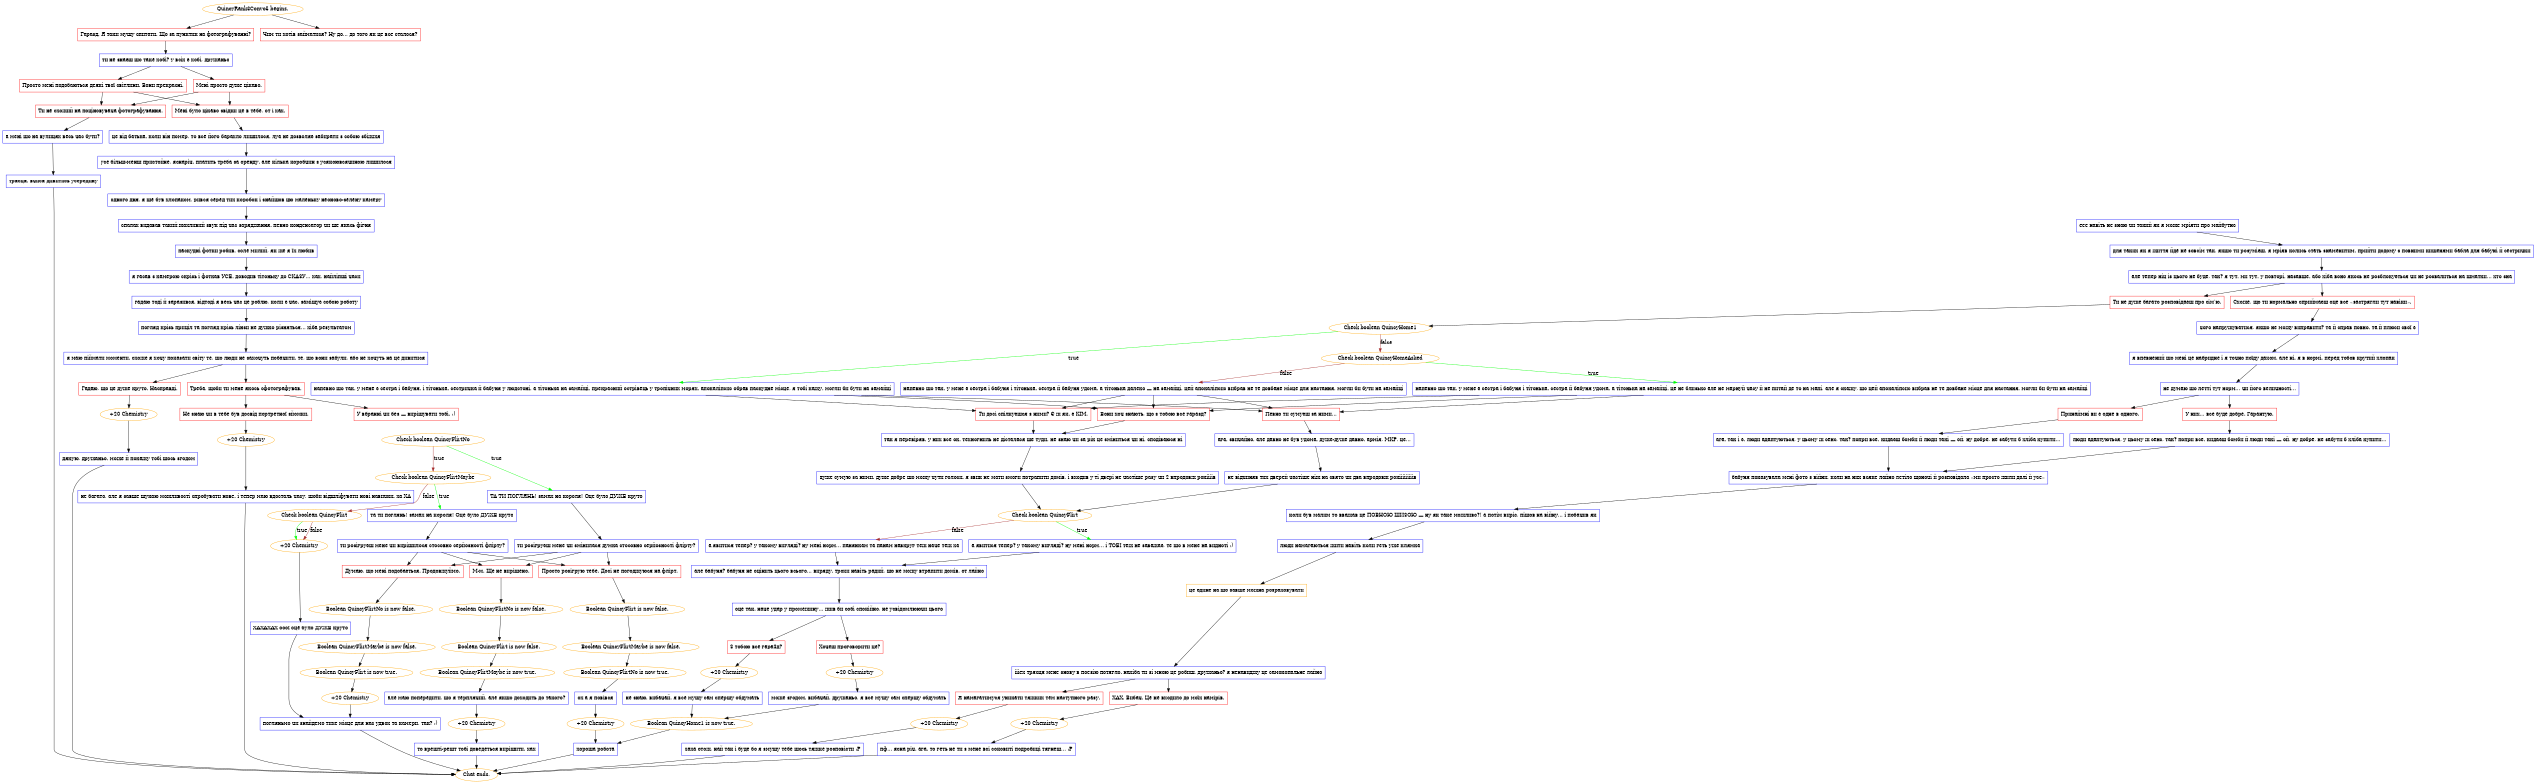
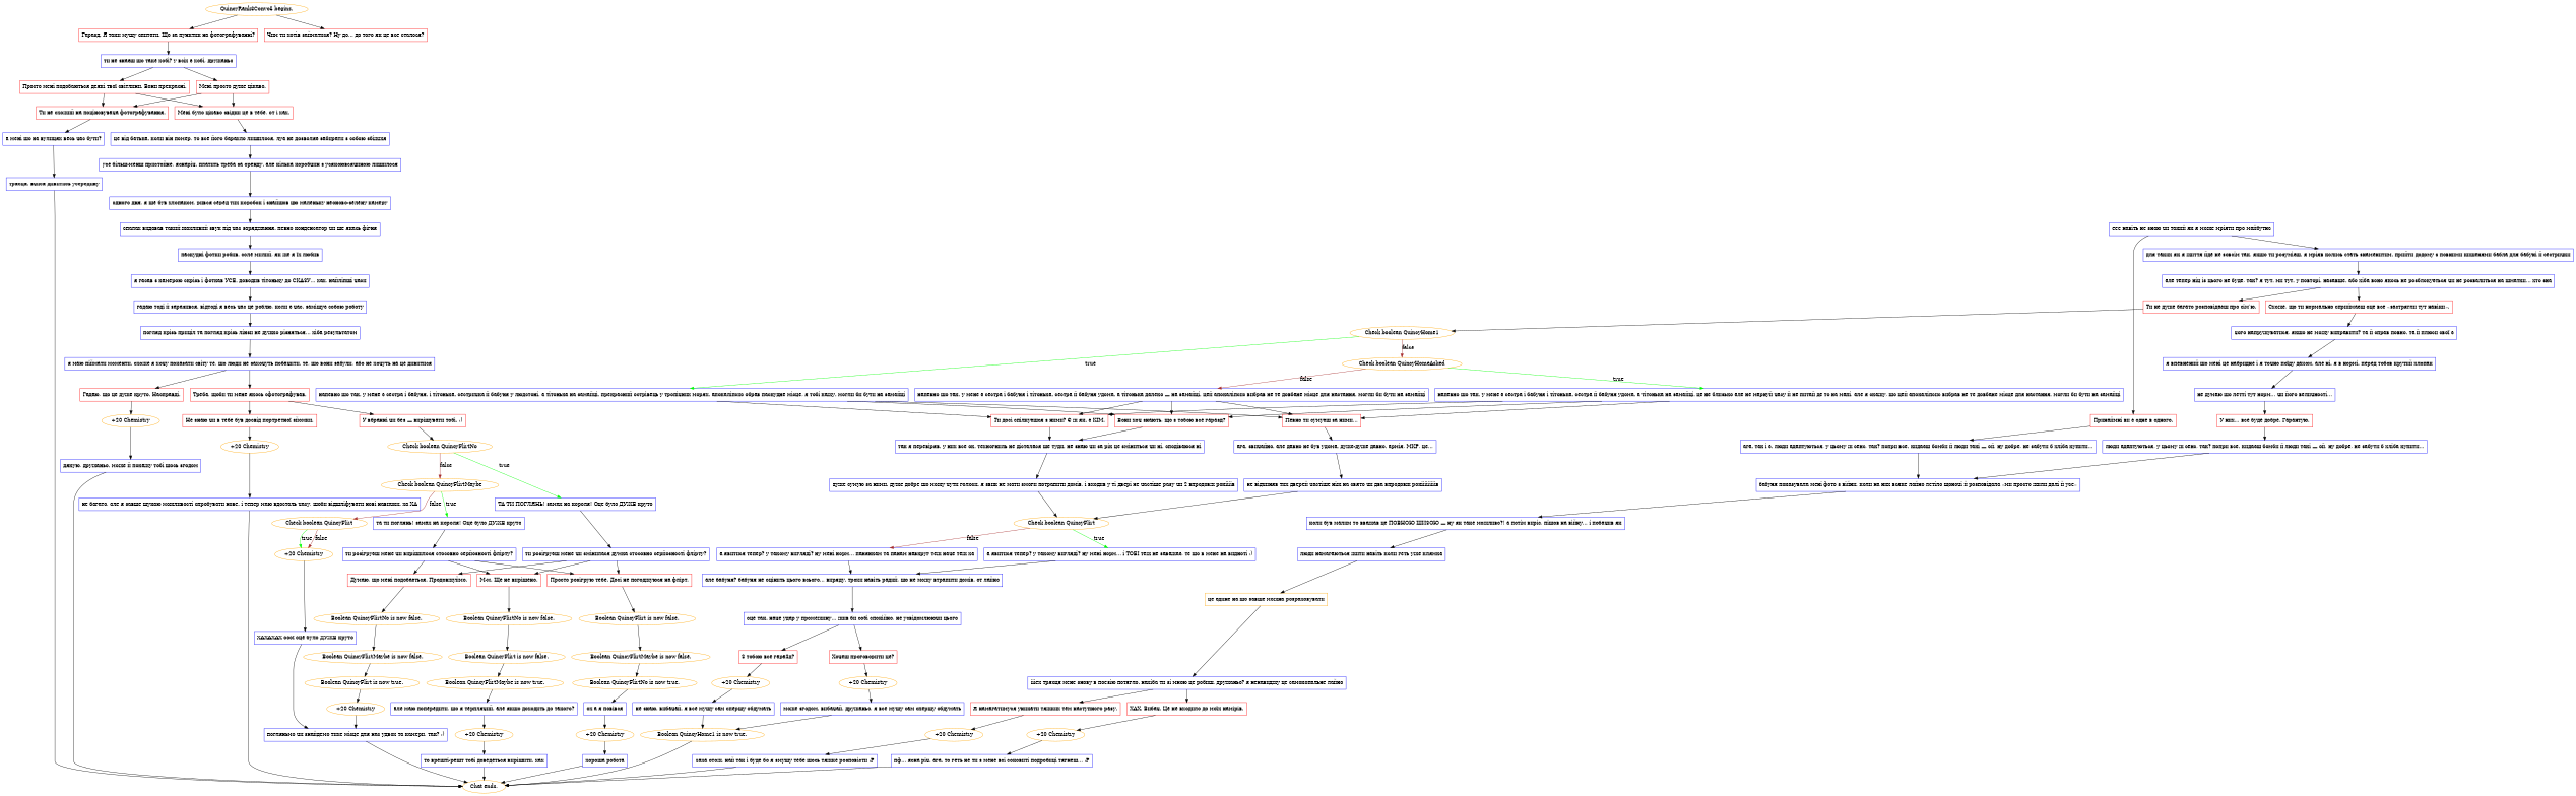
  digraph {
    node [color=blue shape=box]
    "QuincyRank3Convo5 begins." [color=orange shape=""]
    n2 [color=red label="Гаразд. Я таки мушу спитати. Що за пунктик на фотографуванні?"]
    n3 [color=red label="Чим ти хотів займатися? Ну до… до того як це все сталося?"]
    n4 [label="ти не знаєш шо таке хобі? у всіх є хобі, дружаньо"]
    n5 [color=red label="Просто мені подобаються деякі твої світлини. Вони прекрасні."]
    n6 [color=red label="Мені просто дуже цікаво."]
    n7 [label="еее навіть не знаю чи такий як я може мріяти про майбутнє"]
    n8 [label="для таких як я життя йде не зовсім так, якшо ти розумієш. я мріяв колись стать знаменитим. прийти додому з повними кишенями бабла для бабуні й сестрички"]
    n9 [color=red label="Мені було цікаво звідки це в тебе, от і хах."]
    n10 [color=red label="Ти не схожий на поціновувача фотографування."]
    n11 [label="але тепер ніц із цього не буде, так? я тут. ми тут. у повторі. назавше. або хіба воно якось не розблокується чи не розвалиться на шматки… хто зна"]
    n12 [label="це від батька. коли він помер, то все його барахло лишилося. луа не дозволяє забирати з собою збіжжя"]
    n13 [label="а мені шо на вулицях весь час бути?"]
    n14 [color=red label="Схоже, що ти нормально сприймаєш оце все «застрягли тут навіки»."]
    n15 [color=red label="Ти не дуже багато розповідаєш про сім’ю."]
    n16 [label="усе більш-менш пристойне, яснаріч. платить треба за оренду. але кілька коробчин з усякоювсячиною лишилося"]
    n17 [label="трясця. вчися дивитись усередину"]
    n18 [label="чого напружуватися, якшо не можу виправити? та й справ повно. та й плюси свої є"]
    n19 [color=orange label="Check boolean QuincyHome1" shape=""]
    n20 [label="одного дня, я ше був хлопаком, рився серед тих коробок і знайшов цю маленьку неоново-зелену камеру"]
    "Chat ends." [color=orange shape=""]
    n22 [label="я впевнений шо мені це набридне і я точно поїду дахом. але ні. я в нормі. перед тобов крутий хлопак"]
    n23 [label="напевно шо так. у мене є сестра і бабуня. і тітонька. сестричка й бабуня у людстоні. а тітонька на замайці. прекрасний острівець у тропічних морях. апокаліпсис обрав паскудне місце, я тобі кажу. могли би бути на замайці"]
    n24 [color=orange label="Check boolean QuincyHomeAsked" shape=""]
    n25 [label="спалах видавав такий жахливий звук під час заряджання. певно конденсатор чи ше якась фігня"]
    n26 [label="не думаю шо летті тут норм… чи його величності…"]
    n27 [color=red label="Ти досі спілкуєшся з ними? Є ж як. є КІМ."]
    n28 [color=red label="Вони хоч знають, що з тобою все гаразд?"]
    n29 [color=red label="Певно ти сумуєш за ними…"]
    n30 [label="напевно шо так. у мене є сестра і бабуня і тітонька. сестра й бабуня удома. а тітонька на замайці. це не близько але не марнуй часу й не питай де то на мапі, але я скажу, шо цей апокаліпсис вибрав не те довбане місце для настання. могли би бути на замайці"]
    n31 [label="напевно шо так. у мене є сестра і бабуня і тітонька. сестра й бабуня удома. а тітонька далеко — на замайці. цей апокаліпсис вибрав не те довбане місце для настання. могли би бути на замайці"]
    n32 [label="паскудні фотки робив. соле милий, як же я їх любив"]
    n33 [color=red label="Принаймні ви є одне в одного."]
    n34 [color=red label="У них… все буде добре. Гарантую."]
    n35 [label="так я перевіряв. у них все ок. техногниль не дісталася ше туди. не знаю чи за рік це зміниться чи ні. сподіваюся ні"]
    n36 [label="ага. звичайно. але давно не був удома. дуже-дуже давно. армія, МКР, це…"]
    n37 [label="я гасав з камерою скрізь і фоткав УСЕ. доводив тітоньку до СКАЗУ… хах, найліпші часи"]
    n38 [label="ага. так і є. люди адаптуються, у цьому ж сенс, так? попри все. кидаєш бомби й люди такі — ой, ну добре, не забути б хліба купити…"]
    n39 [label="люди адаптуються, у цьому ж сенс, так? попри все. кидаєш бомби й люди такі — ой, ну добре, не забути б хліба купити…"]
    n40 [label="дуже сумую за ними. дуже добре шо можу чути голоси. я звик не мати змоги потрапити домів, і входив у ті двері не частіше разу чи 2 впродовж рокіііів"]
    n41 [label="не відчиняв тих дверей частіше ніж на свято чи два впродовж рокііііііііів"]
    n42 [label="гадаю тоді й заразився. відтоді я весь час це роблю, коли є час. заміщує собою роботу"]
    n43 [label="бабуня показувала мені фото з війни, коли на них всяке лайно летіло щоночі й розповідала «ми просто жили далі й усе»"]
    n44 [color=orange label="Check boolean QuincyFlirt" shape=""]
    n45 [label="погляд крізь приціл та погляд крізь лінзи не дужко різняться… хіба результатом"]
    n46 [label="коли був малим то вважав це ПОВНОЮ ШИЗОЮ — ну як таке можливо?! а потім виріс, пішов на війну… і побачив як"]
    n47 [label="а явитися тепер? у такому вигляді? ну мені норм… і ТОБІ теж не заважає, те шо в мене на видноті ;)"]
    n48 [label="а явитися тепер? у такому вигляді? ну мені норм… панянкам та панам навкруг теж наче теж ха"]
    n49 [label="я маю піймати моменти. схоже я хочу показати світу те, шо люди не захочуть побачити. те, шо вони забули, або не хочуть на це дивитися"]
    n50 [label="люди намагаються жити навіть коли геть уже клямка"]
    n51 [label="але бабуня? бабуня не оцінить цього всього… виряду. трохи навіть радий, шо не можу втрапити домів. от лайно"]
    n52 [color=red label="Треба, щоби ти мене якось сфотографував."]
    n53 [color=red label="Гадаю, що це дуже круто. Насправді."]
    n54 [color=orange label="це єдине на шо завше можна розраховувати"]
    n55 [label="оце так. наче удар у промежину… жив би собі спокійно, не усвідомлюючи цього"]
    n56 [color=red label="У вбранні чи без — вирішувати тобі. ;)"]
    n57 [color=red label="Не знаю чи в тебе був досвід портретної зйомки."]
    n58 [color=orange label="+20 Chemistry" shape=""]
    n59 [label="іііех трясця мене знову в поезію потягло. нахіба ти зі мною це робиш, дружаньо? я ненавиджу це самокопальне лайно"]
    n60 [color=red label="З тобою все гараЗд?"]
    n61 [color=red label="Хочеш проговорити це?"]
    n62 [color=orange label="Check boolean QuincyFlirtNo" shape=""]
    n63 [color=orange label="+20 Chemistry" shape=""]
    n64 [label="дякую, дружаньо. може й покажу тобі шось згодом"]
    n65 [color=red label="ХАХ. Вибач. Це не входило до моїх намірів."]
    n66 [color=red label="Я намагатимуся уникати тяжких тем наступного разу."]
    n67 [color=orange label="+20 Chemistry" shape=""]
    n68 [color=orange label="+20 Chemistry" shape=""]
    n69 [label="ТА ТИ ПОГЛЯНЬ! замах на короля! Оце було ДУЖЕ круто"]
    n70 [color=orange label="Check boolean QuincyFlirtMaybe" shape=""]
    n71 [label="не багато, але я завше шукаю можливості спробувати нове. і тепер маю вдосталь часу, шоби відшліфувати нові навички. ха ХА"]
    n72 [color=orange label="+20 Chemistry" shape=""]
    n73 [color=orange label="+20 Chemistry" shape=""]
    n74 [label="не знаю. вибачай. я все мушу сам спершу обдумать"]
    n75 [label="може згодом. вибачай. дружаньо, я все мушу сам спершу обдумать"]
    n76 [label="ти розігруєш мене чи змінилася думка стосовно серйозності флірту?"]
    n77 [label="та ти поглянь! замах на короля! Оце було ДУЖЕ круто"]
    n78 [color=orange label="Check boolean QuincyFlirt" shape=""]
    n79 [label="пф… ясна річ. ага. то геть не ти з мене всі соковиті подробиці тягнеш… :Р"]
    n80 [label="хаха отож, най так і буде бо я змушу тебе шось тяжке розповісти :Р"]
    n81 [color=orange label="Boolean QuincyHome1 is now true." shape=""]
    n82 [color=red label="Думаю, що мені подобається. Продовжуймо."]
    n83 [color=red label="М-м. Ще не вирішено."]
    n84 [color=red label="Просто розігрую тебе. Досі не погоджуюся на флірт."]
    n85 [label="ти розігруєш мене чи вирішилося стосовно серйозності флірту?"]
    n86 [color=orange label="+20 Chemistry" shape=""]
    n87 [color=orange label="Boolean QuincyFlirtNo is now false." shape=""]
    n88 [color=orange label="Boolean QuincyFlirtNo is now false." shape=""]
    n89 [color=orange label="Boolean QuincyFlirt is now false." shape=""]
    n90 [label="ХАХАХАХ ооої оце було ДУЖЕ круто"]
    n91 [color=orange label="Boolean QuincyFlirtMaybe is now false." shape=""]
    n92 [color=orange label="Boolean QuincyFlirt is now false." shape=""]
    n93 [color=orange label="Boolean QuincyFlirtMaybe is now false." shape=""]
    n94 [label="погляньмо чи знайдемо тихе місце для нас удвох та камери, так? ;)"]
    n95 [color=orange label="Boolean QuincyFlirt is now true." shape=""]
    n96 [color=orange label="Boolean QuincyFlirtMaybe is now true." shape=""]
    n97 [color=orange label="Boolean QuincyFlirtNo is now true." shape=""]
    n98 [color=orange label="+20 Chemistry" shape=""]
    n99 [label="але маю попередити, шо я терплячий. але якшо доходить до такого?"]
    n100 [label="ох а я повівся"]
    n101 [color=orange label="+20 Chemistry" shape=""]
    n102 [color=orange label="+20 Chemistry" shape=""]
    n103 [label="то врешті-решт тобі доведеться вирішити. хах"]
    n104 [label="хороша робота"]
    "QuincyRank3Convo5 begins." -> n2
    "QuincyRank3Convo5 begins." -> n3
    n2 -> n4
    n4 -> n5
    n4 -> n6
    n5 -> n9
    n5 -> n10
    n6 -> n9
    n6 -> n10
    n7 -> n8
    n8 -> n11
    n9 -> n12
    n10 -> n13
    n11 -> n14
    n11 -> n15
    n12 -> n16
    n13 -> n17
    n14 -> n18
    n15 -> n19
    n16 -> n20
    n17 -> "Chat ends."
    n18 -> n22
    n19 -> n23 [color=green label=true]
    n19 -> n24 [color=brown label=false]
    n20 -> n25
    n22 -> n26
    n23 -> n27
    n23 -> n28
    n23 -> n29
    n24 -> n30 [color=green label=true]
    n24 -> n31 [color=brown label=false]
    n25 -> n32
-   n26 -> n33
+   n7 -> n33
    n26 -> n34
    n27 -> n35
    n28 -> n35
    n29 -> n36
    n30 -> n27
    n30 -> n28
    n30 -> n29
    n31 -> n27
    n31 -> n28
    n31 -> n29
    n32 -> n37
    n33 -> n38
    n34 -> n39
    n35 -> n40
    n36 -> n41
    n37 -> n42
    n38 -> n43
    n39 -> n43
    n40 -> n44
    n41 -> n44
    n42 -> n45
    n43 -> n46
    n44 -> n47 [color=green label=true]
    n44 -> n48 [color=brown label=false]
    n45 -> n49
    n46 -> n50
    n47 -> n51
    n48 -> n51
    n49 -> n52
    n49 -> n53
    n50 -> n54
    n51 -> n55
    n52 -> n56
    n52 -> n57
    n53 -> n58
    n54 -> n59
    n55 -> n60
    n55 -> n61
+   n56 -> n62
    n57 -> n63
    n58 -> n64
    n59 -> n65
    n59 -> n66
    n60 -> n67
    n61 -> n68
    n62 -> n69 [color=green label=true]
-   n62 -> n70 [color=brown label=true]
+   n62 -> n70 [color=brown label=false]
    n63 -> n71
    n64 -> "Chat ends."
    n65 -> n72
    n66 -> n73
    n67 -> n74
    n68 -> n75
    n69 -> n76
    n70 -> n77 [color=green label=true]
    n70 -> n78 [color=brown label=false]
    n71 -> "Chat ends."
    n72 -> n79
    n73 -> n80
    n74 -> n81
    n75 -> n81
    n76 -> n82
    n76 -> n83
    n76 -> n84
    n77 -> n85
    n78 -> n86 [color=green label=true]
    n78 -> n86 [color=brown label=false]
    n79 -> "Chat ends."
    n80 -> "Chat ends."
-   n81 -> n104
+   n81 -> "Chat ends."
    n82 -> n87
    n83 -> n88
    n84 -> n89
    n85 -> n82
    n85 -> n83
    n85 -> n84
    n86 -> n90
    n87 -> n91
    n88 -> n92
    n89 -> n93
    n90 -> n94
    n91 -> n95
    n92 -> n96
    n93 -> n97
    n94 -> "Chat ends."
    n95 -> n98
    n96 -> n99
    n97 -> n100
    n98 -> n94
    n99 -> n101
    n100 -> n102
    n101 -> n103
    n102 -> n104
    n103 -> "Chat ends."
    n104 -> "Chat ends."
  }
